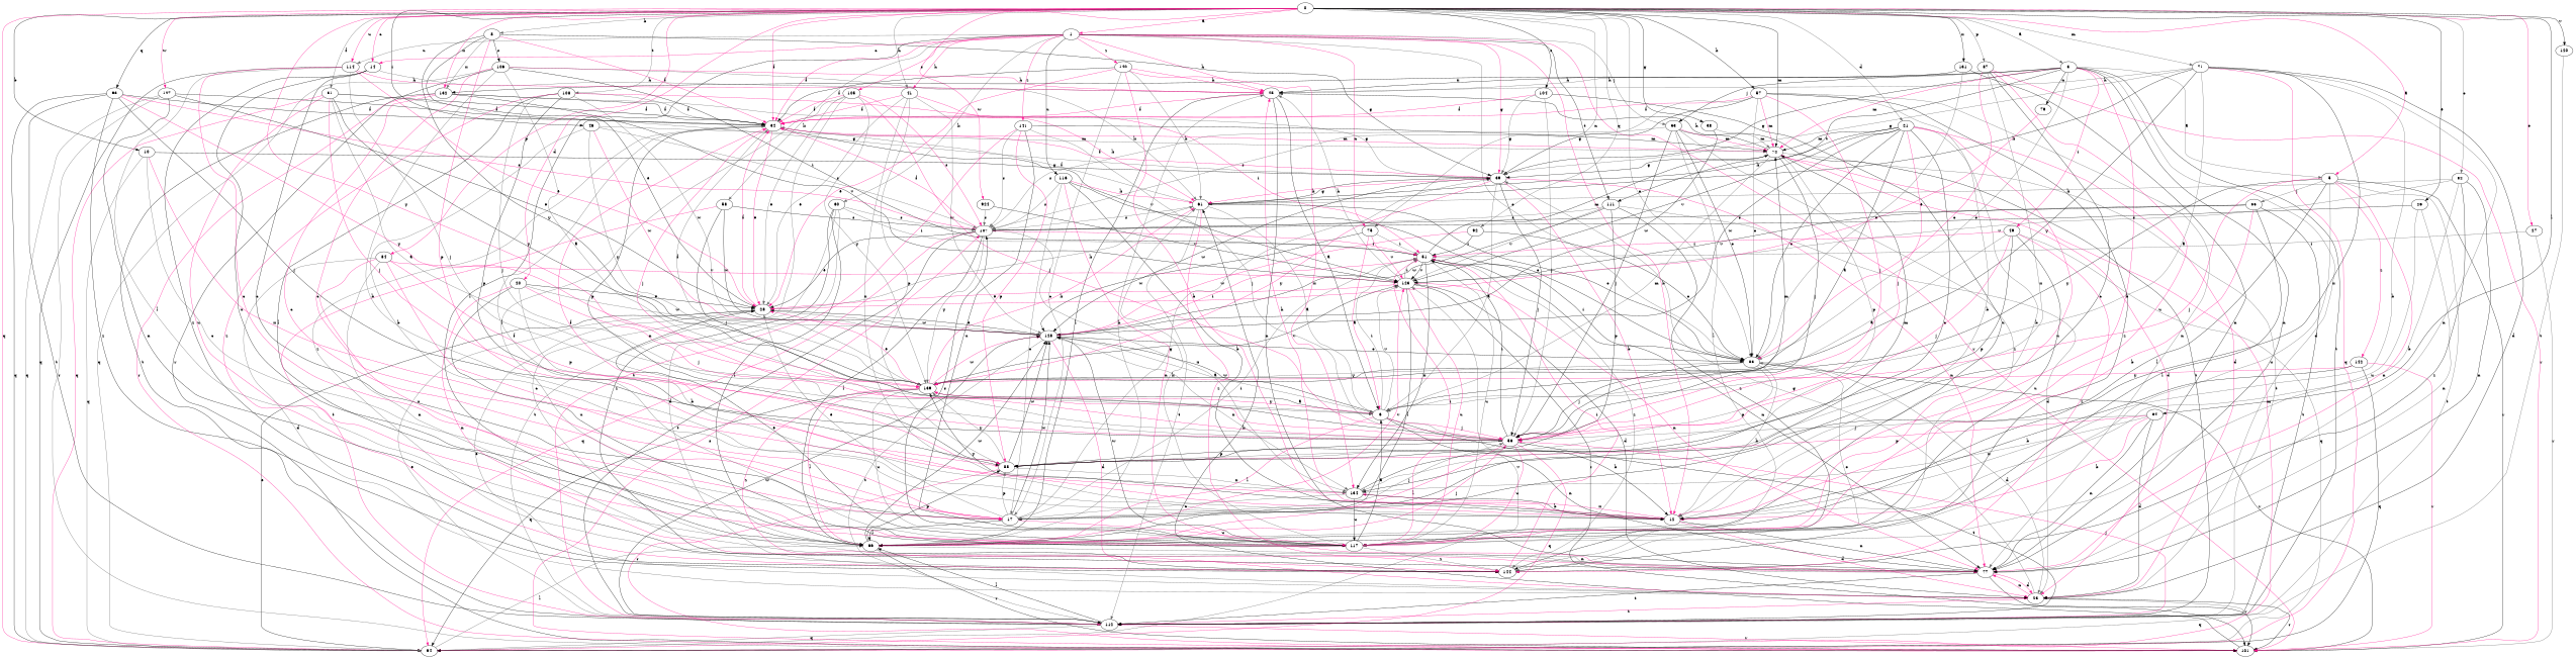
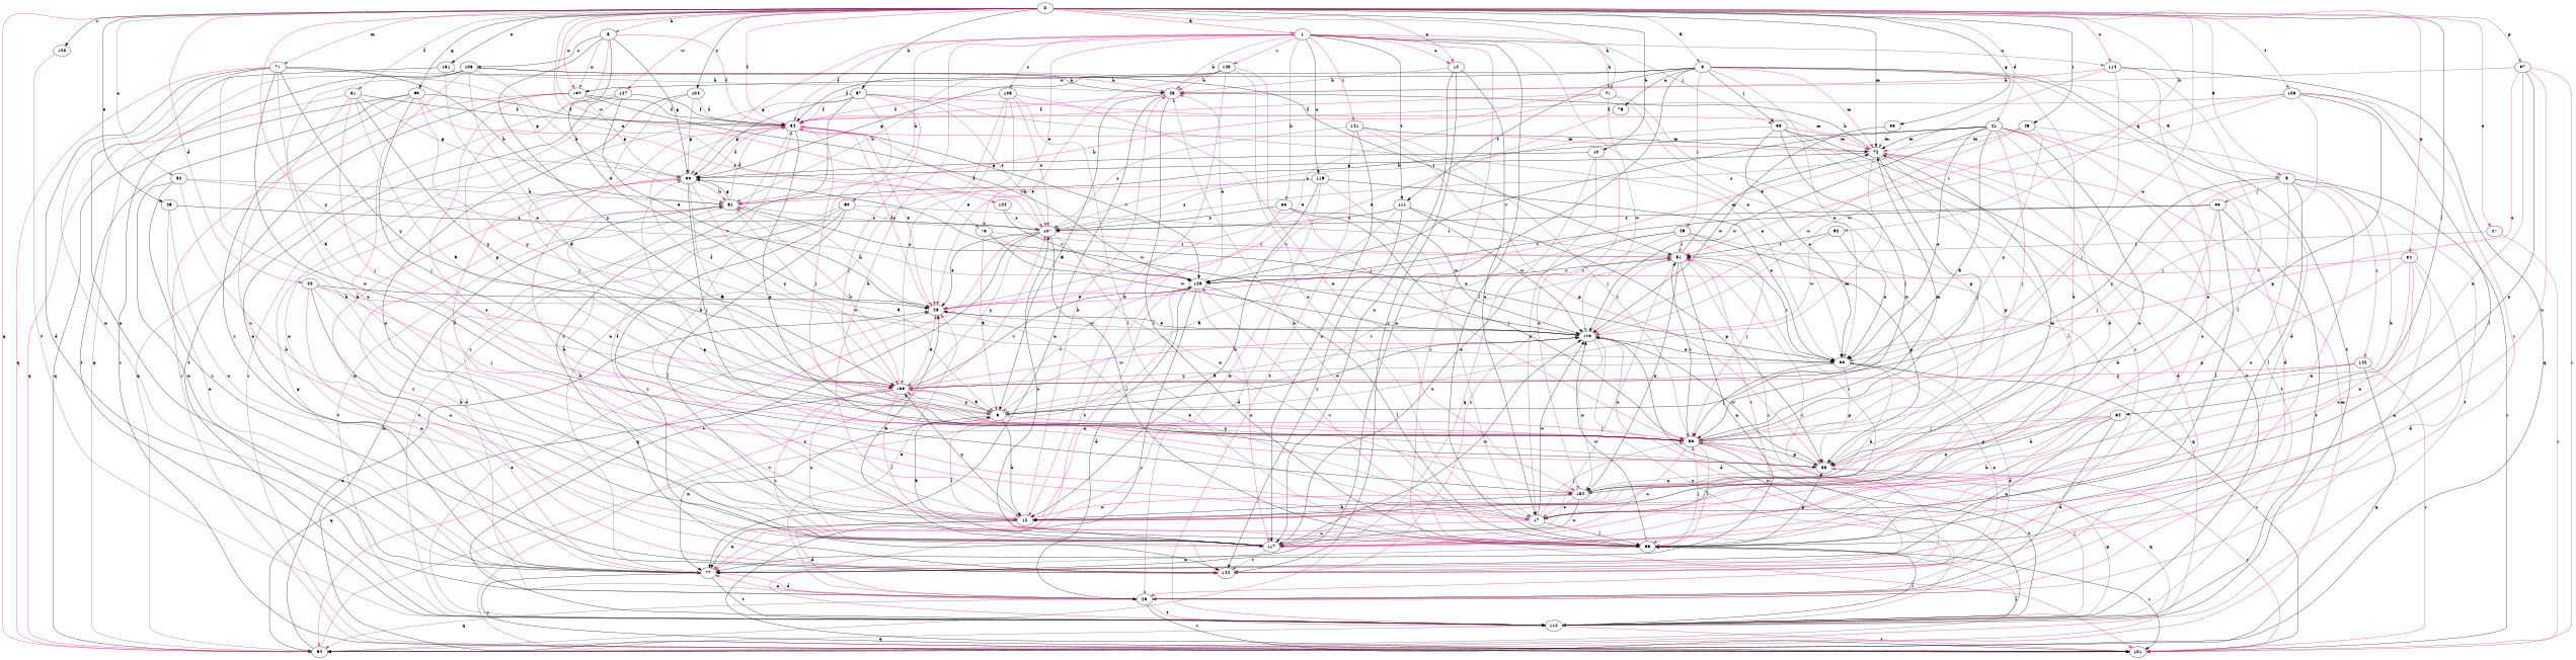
  strict digraph {
    edge [color=black]
    0
    1
    3
    5
    8
    10
    14
    20
    21
    26
    27
    31
    34
    38
    41
    46
    57
    64
    71
    72
    75
    82
    83
    84
    87
    92
    93
    94
    104
    108
    114
    120
-   124 [label=924]
+   124
    127
    131
    132
    139
    12
    39
    45
    53
    58
    60
    66
    101
    105
    111
    116
    140
    141
    23
    49
    76
    77
    112
    55
    56
    117
    142
    28
    88
    106
    17
    134
    144
    128
    6
    123
    61
    107
    51
    0 -> 1 [color=deeppink label=a]
    0 -> 3 [color=gray40 label=a]
    0 -> 5 [color=deeppink label=a]
    0 -> 8 [color=gray40 label=b]
    0 -> 10 [label=b]
    0 -> 14 [color=deeppink label=c]
    0 -> 20 [color=deeppink label=d]
    0 -> 21 [color=gray40 label=d]
    0 -> 26 [label=e]
    0 -> 27 [color=deeppink label=e]
    0 -> 31 [color=gray40 label=f]
    0 -> 34 [color=deeppink label=f]
    0 -> 38 [label=g]
    0 -> 41 [color=gray40 label=h]
    0 -> 46 [label=i]
    0 -> 57 [label=k]
    0 -> 64 [label=l]
    0 -> 71 [color=gray40 label=m]
    0 -> 72 [label=m]
    0 -> 75 [color=gray40 label=n]
    0 -> 82 [color=gray40 label=o]
    0 -> 83 [color=gray40 label=o]
    0 -> 84 [color=deeppink label=p]
    0 -> 87 [color=gray40 label=p]
    0 -> 92 [color=gray40 label=q]
    0 -> 93 [label=q]
    0 -> 94 [color=deeppink label=q]
    0 -> 104 [label=s]
    0 -> 108 [color=gray40 label=t]
    0 -> 114 [color=deeppink label=u]
    0 -> 120 [label=v]
    0 -> 124 [color=deeppink label=w]
    0 -> 127 [color=deeppink label=w]
    0 -> 131 [label=x]
    0 -> 132 [color=deeppink label=x]
    0 -> 139 [color=deeppink label=y]
    1 -> 14 [color=deeppink label=c]
    1 -> 34 [color=deeppink label=f]
    1 -> 41 [color=deeppink label=h]
    1 -> 75 [color=deeppink label=n]
    1 -> 83 [color=gray40 label=o]
    1 -> 114 [color=gray40 label=u]
    1 -> 12 [color=deeppink label=b]
    1 -> 39 [color=deeppink label=g]
-   1 -> 45 [color=deeppink label=h]
+   1 -> 45 [color=gray40 label=h]
    1 -> 53 [color=gray40 label=j]
    1 -> 58 [color=gray40 label=k]
    1 -> 60 [color=gray40 label=k]
    1 -> 66 [label=l]
    1 -> 101 [color=deeppink label=r]
    1 -> 105 [color=deeppink label=s]
    1 -> 111 [label=t]
    1 -> 116 [label=u]
    1 -> 140 [color=deeppink label=z]
    1 -> 141 [color=deeppink label=z]
    3 -> 5 [color=gray40 label=a]
    3 -> 72 [color=deeppink label=m]
    3 -> 83 [color=gray40 label=o]
    3 -> 132 [label=x]
    3 -> 12 [color=deeppink label=b]
    3 -> 39 [label=g]
    3 -> 53 [label=j]
    3 -> 111 [label=t]
    3 -> 23 [color=gray40 label=d]
    3 -> 49 [color=deeppink label=i]
    3 -> 76 [label=n]
    3 -> 77 [label=n]
    3 -> 112 [label=t]
    5 -> 139 [label=y]
    5 -> 66 [label=l]
    5 -> 101 [label=r]
    5 -> 77 [color=deeppink label=n]
    5 -> 112 [color=gray40 label=t]
    5 -> 55 [color=gray40 label=j]
    5 -> 56 [color=deeppink label=j]
    5 -> 117 [color=gray40 label=u]
    5 -> 142 [color=deeppink label=z]
    8 -> 34 [color=deeppink label=f]
    8 -> 132 [color=gray40 label=x]
    8 -> 139 [label=y]
    8 -> 39 [label=g]
    8 -> 28 [label=e]
    8 -> 88 [color=deeppink label=p]
    8 -> 106 [label=s]
    10 -> 94 [color=gray40 label=q]
    10 -> 39 [label=g]
    10 -> 17 [color=gray40 label=c]
    10 -> 134 [color=deeppink label=x]
    14 -> 45 [color=gray40 label=h]
    14 -> 117 [label=u]
    14 -> 17 [label=c]
    14 -> 144 [label=z]
    20 -> 12 [color=gray40 label=b]
    20 -> 77 [color=deeppink label=n]
    20 -> 56 [color=deeppink label=j]
    20 -> 117 [label=u]
    20 -> 28 [label=e]
    20 -> 128 [color=gray40 label=w]
    21 -> 72 [label=m]
    21 -> 83 [label=o]
    21 -> 12 [color=gray40 label=b]
    21 -> 23 [color=deeppink label=d]
    21 -> 56 [color=deeppink label=j]
    21 -> 117 [color=deeppink label=u]
    21 -> 17 [label=c]
    21 -> 128 [label=w]
    21 -> 6 [label=a]
    21 -> 123 [label=v]
    21 -> 61 [label=k]
    26 -> 77 [color=gray40 label=n]
    26 -> 117 [color=gray40 label=u]
    26 -> 107 [label=s]
    27 -> 101 [color=gray40 label=r]
    27 -> 51 [color=gray40 label=i]
    31 -> 34 [label=f]
    31 -> 94 [color=deeppink label=q]
    31 -> 139 [label=y]
    31 -> 39 [color=gray40 label=g]
    31 -> 56 [color=deeppink label=j]
    31 -> 117 [color=deeppink label=u]
    31 -> 6 [color=gray40 label=a]
    34 -> 72 [color=deeppink label=m]
    34 -> 56 [color=deeppink label=j]
    34 -> 28 [color=deeppink label=e]
    34 -> 88 [label=p]
    34 -> 144 [color=gray40 label=z]
    34 -> 123 [label=v]
    38 -> 72 [color=gray40 label=m]
    38 -> 128 [label=w]
    41 -> 34 [color=deeppink label=f]
    41 -> 28 [color=gray40 label=e]
    41 -> 88 [color=gray40 label=p]
    41 -> 134 [color=gray40 label=x]
    41 -> 128 [color=gray40 label=w]
    41 -> 61 [color=deeppink label=k]
    46 -> 72 [color=gray40 label=m]
    46 -> 139 [color=gray40 label=y]
    46 -> 12 [color=gray40 label=b]
    46 -> 128 [color=deeppink label=w]
    46 -> 107 [color=gray40 label=s]
    57 -> 34 [color=deeppink label=f]
    57 -> 72 [color=deeppink label=m]
    57 -> 83 [color=gray40 label=o]
    57 -> 12 [color=gray40 label=b]
    57 -> 39 [label=g]
    57 -> 77 [color=gray40 label=n]
    57 -> 56 [color=deeppink label=j]
    57 -> 144 [label=z]
    57 -> 107 [color=gray40 label=s]
    64 -> 12 [color=deeppink label=b]
    64 -> 23 [label=d]
    64 -> 77 [label=n]
    64 -> 56 [color=gray40 label=j]
    64 -> 88 [color=deeppink label=p]
    64 -> 134 [color=gray40 label=x]
    71 -> 94 [color=deeppink label=q]
    71 -> 139 [label=y]
    71 -> 12 [color=gray40 label=b]
    71 -> 39 [color=gray40 label=g]
    71 -> 45 [color=gray40 label=h]
    71 -> 23 [label=d]
    71 -> 77 [color=gray40 label=n]
    71 -> 134 [label=x]
    71 -> 6 [color=gray40 label=a]
    71 -> 61 [label=k]
    72 -> 39 [label=g]
    72 -> 45 [label=h]
    72 -> 23 [color=deeppink label=d]
    72 -> 112 [color=gray40 label=t]
    72 -> 56 [label=j]
    72 -> 88 [color=gray40 label=p]
    72 -> 6 [color=gray40 label=m]
    75 -> 128 [label=w]
    75 -> 6 [color=deeppink label=a]
    75 -> 123 [color=deeppink label=v]
    75 -> 51 [color=gray40 label=i]
    82 -> 12 [color=gray40 label=b]
    82 -> 77 [label=n]
    82 -> 144 [label=z]
    82 -> 123 [color=gray40 label=v]
    82 -> 61 [color=gray40 label=k]
    83 -> 139 [color=gray40 label=y]
    83 -> 12 [color=gray40 label=b]
    83 -> 101 [label=r]
    83 -> 23 [color=gray40 label=d]
    83 -> 56 [label=j]
    83 -> 88 [color=gray40 label=p]
    83 -> 51 [label=i]
    84 -> 23 [color=gray40 label=d]
    84 -> 77 [color=gray40 label=n]
    84 -> 117 [color=deeppink label=u]
    84 -> 88 [color=deeppink label=p]
    84 -> 17 [color=deeppink label=c]
    84 -> 123 [color=deeppink label=v]
    87 -> 83 [color=deeppink label=o]
    87 -> 45 [color=gray40 label=h]
    87 -> 101 [color=deeppink label=r]
    87 -> 117 [color=deeppink label=u]
    87 -> 17 [label=c]
    87 -> 134 [color=gray40 label=x]
    92 -> 83 [label=o]
    92 -> 128 [color=deeppink label=w]
    92 -> 51 [label=i]
    93 -> 34 [label=f]
    93 -> 94 [label=q]
    93 -> 139 [color=deeppink label=y]
    93 -> 112 [label=t]
    93 -> 56 [label=j]
    93 -> 144 [label=z]
    93 -> 107 [color=deeppink label=s]
    94 -> 72 [color=deeppink label=m]
    94 -> 66 [color=gray40 label=l]
    94 -> 28 [label=e]
    94 -> 123 [color=gray40 label=v]
    104 -> 34 [color=deeppink label=f]
    104 -> 39 [color=gray40 label=g]
    104 -> 56 [color=gray40 label=j]
    104 -> 117 [label=u]
    108 -> 34 [color=gray40 label=f]
    108 -> 66 [label=l]
    108 -> 56 [color=gray40 label=j]
    108 -> 88 [label=p]
    108 -> 144 [color=deeppink label=z]
    108 -> 128 [color=gray40 label=w]
    108 -> 51 [color=deeppink label=i]
    114 -> 94 [label=q]
    114 -> 45 [color=deeppink label=h]
    114 -> 66 [color=gray40 label=l]
    114 -> 56 [color=gray40 label=j]
    114 -> 28 [color=deeppink label=e]
    114 -> 17 [color=deeppink label=c]
    120 -> 112 [color=gray40 label=t]
    124 -> 123 [label=v]
    124 -> 107 [color=gray40 label=s]
    127 -> 34 [label=f]
    127 -> 94 [color=gray40 label=q]
    127 -> 101 [color=gray40 label=r]
    127 -> 77 [label=n]
    127 -> 28 [label=e]
    131 -> 83 [color=gray40 label=o]
    131 -> 45 [label=h]
    131 -> 77 [label=n]
    132 -> 34 [label=f]
    132 -> 39 [color=gray40 label=g]
    132 -> 101 [color=deeppink label=r]
    132 -> 112 [label=t]
    132 -> 17 [color=deeppink label=c]
    132 -> 123 [label=v]
    139 -> 34 [color=gray40 label=f]
    139 -> 94 [label=q]
    139 -> 66 [color=deeppink label=l]
    139 -> 117 [color=gray40 label=u]
    139 -> 28 [color=deeppink label=e]
    139 -> 144 [color=deeppink label=z]
    139 -> 128 [color=deeppink label=w]
    139 -> 6 [label=a]
    139 -> 123 [label=v]
    139 -> 61 [color=deeppink label=k]
    12 -> 34 [color=deeppink label=f]
    12 -> 139 [label=y]
    12 -> 45 [color=deeppink label=h]
    12 -> 23 [color=deeppink label=d]
    12 -> 77 [label=n]
    12 -> 134 [color=deeppink label=x]
    39 -> 34 [color=deeppink label=f]
    39 -> 139 [color=deeppink label=y]
    39 -> 12 [color=deeppink label=b]
    39 -> 77 [color=deeppink label=n]
    39 -> 56 [label=j]
    39 -> 128 [label=w]
    39 -> 6 [color=gray40 label=a]
    39 -> 61 [color=deeppink label=k]
    45 -> 34 [color=deeppink label=f]
    45 -> 66 [label=l]
    45 -> 77 [label=n]
    45 -> 6 [label=a]
    53 -> 72 [color=deeppink label=m]
    53 -> 83 [label=o]
    53 -> 66 [color=gray40 label=l]
    53 -> 112 [label=t]
    53 -> 56 [label=j]
    53 -> 144 [color=gray40 label=z]
    53 -> 107 [color=gray40 label=s]
    58 -> 112 [color=deeppink label=t]
    58 -> 56 [label=j]
    58 -> 128 [label=w]
    58 -> 107 [label=s]
    60 -> 66 [label=l]
    60 -> 23 [color=gray40 label=d]
    60 -> 112 [color=gray40 label=t]
    60 -> 144 [label=z]
    60 -> 107 [color=gray40 label=s]
    60 -> 51 [color=gray40 label=i]
    66 -> 45 [color=gray40 label=h]
    66 -> 101 [label=r]
    66 -> 77 [color=gray40 label=n]
    66 -> 56 [color=deeppink label=j]
    66 -> 88 [label=p]
    66 -> 128 [label=w]
    66 -> 123 [color=deeppink label=v]
    101 -> 61 [label=k]
    101 -> 107 [color=deeppink label=s]
    105 -> 34 [color=deeppink label=f]
    105 -> 139 [color=gray40 label=y]
    105 -> 66 [color=gray40 label=l]
    105 -> 77 [color=gray40 label=n]
    105 -> 56 [color=deeppink label=j]
    105 -> 28 [color=gray40 label=e]
    105 -> 107 [color=deeppink label=s]
    111 -> 23 [color=gray40 label=d]
    111 -> 88 [label=p]
    111 -> 144 [label=z]
    111 -> 128 [label=w]
    111 -> 123 [color=gray40 label=v]
    111 -> 107 [color=gray40 label=s]
    116 -> 83 [label=o]
    116 -> 12 [label=b]
    116 -> 77 [color=deeppink label=n]
    116 -> 17 [color=gray40 label=c]
    116 -> 61 [color=deeppink label=k]
    116 -> 107 [color=gray40 label=s]
    140 -> 34 [label=f]
    140 -> 12 [color=deeppink label=b]
    140 -> 45 [color=deeppink label=h]
    140 -> 28 [color=deeppink label=e]
    140 -> 17 [color=gray40 label=c]
    140 -> 134 [color=deeppink label=x]
    140 -> 61 [color=gray40 label=k]
    141 -> 72 [label=m]
    141 -> 112 [color=deeppink label=t]
    141 -> 56 [color=gray40 label=j]
    141 -> 117 [label=u]
    141 -> 88 [color=deeppink label=p]
    141 -> 107 [color=gray40 label=s]
    23 -> 94 [color=gray40 label=q]
    23 -> 39 [color=gray40 label=g]
    23 -> 101 [label=r]
    23 -> 77 [color=deeppink label=n]
    23 -> 112 [color=deeppink label=t]
    23 -> 28 [color=gray40 label=e]
    49 -> 94 [color=gray40 label=q]
    49 -> 56 [color=deeppink label=j]
    49 -> 117 [label=u]
    49 -> 88 [label=p]
    49 -> 144 [color=deeppink label=z]
    49 -> 6 [color=gray40 label=a]
    49 -> 51 [color=deeppink label=i]
    76 -> 28 [color=deeppink label=e]
    77 -> 101 [label=r]
    77 -> 23 [color=deeppink label=d]
    77 -> 112 [label=t]
    112 -> 94 [color=gray40 label=q]
    112 -> 66 [label=l]
    112 -> 101 [color=deeppink label=r]
    112 -> 56 [color=deeppink label=j]
    112 -> 28 [color=gray40 label=e]
    112 -> 128 [label=w]
    55 -> 12 [color=deeppink label=b]
    55 -> 66 [label=l]
    55 -> 112 [label=t]
    55 -> 123 [label=v]
    55 -> 107 [label=s]
    56 -> 72 [label=m]
    56 -> 94 [color=deeppink label=q]
    56 -> 66 [color=deeppink label=l]
    56 -> 112 [label=t]
    56 -> 117 [color=deeppink label=u]
    56 -> 88 [label=p]
    56 -> 51 [label=i]
    117 -> 34 [color=gray40 label=f]
    117 -> 28 [label=e]
    117 -> 144 [color=gray40 label=z]
    117 -> 128 [label=w]
    117 -> 6 [label=a]
    117 -> 61 [color=gray40 label=k]
    117 -> 107 [label=s]
    117 -> 51 [color=deeppink label=i]
    142 -> 94 [label=q]
    142 -> 139 [color=deeppink label=y]
    142 -> 12 [label=b]
    142 -> 101 [color=deeppink label=r]
    28 -> 34 [color=deeppink label=f]
    28 -> 128 [color=gray40 label=w]
    28 -> 61 [color=gray40 label=k]
    88 -> 139 [color=gray40 label=y]
    88 -> 101 [color=deeppink label=r]
    88 -> 134 [color=gray40 label=x]
    88 -> 128 [label=w]
    106 -> 94 [color=gray40 label=q]
    106 -> 12 [color=gray40 label=b]
    106 -> 45 [color=deeppink label=h]
    106 -> 101 [label=r]
    106 -> 17 [color=deeppink label=c]
    106 -> 6 [color=gray40 label=a]
    106 -> 61 [color=gray40 label=k]
    106 -> 51 [label=i]
    17 -> 39 [color=gray40 label=g]
    17 -> 66 [label=l]
    17 -> 56 [color=gray40 label=j]
    17 -> 117 [color=deeppink label=u]
    17 -> 28 [color=gray40 label=e]
-   17 -> 88 [color=gray40 label=p]
+   112 -> 88 [color=gray40 label=p]
    17 -> 128 [label=w]
    17 -> 51 [color=gray40 label=i]
    134 -> 72 [label=m]
    134 -> 12 [label=b]
    134 -> 117 [label=u]
    134 -> 17 [color=gray40 label=c]
    144 -> 83 [color=gray40 label=o]
    144 -> 51 [color=deeppink label=i]
    128 -> 83 [label=o]
    128 -> 23 [color=deeppink label=d]
    128 -> 112 [color=gray40 label=t]
    128 -> 28 [label=e]
    128 -> 134 [color=gray40 label=x]
    128 -> 6 [color=gray40 label=a]
    128 -> 51 [color=deeppink label=i]
    6 -> 139 [color=deeppink label=y]
    6 -> 12 [label=b]
    6 -> 66 [color=deeppink label=l]
    6 -> 77 [label=n]
    6 -> 56 [color=deeppink label=j]
    6 -> 128 [label=w]
    6 -> 123 [color=gray40 label=v]
    6 -> 51 [color=gray40 label=i]
    123 -> 45 [color=gray40 label=h]
    123 -> 66 [label=l]
    123 -> 101 [label=r]
    123 -> 23 [label=d]
    123 -> 77 [color=deeppink label=n]
    123 -> 117 [color=deeppink label=u]
    123 -> 28 [color=deeppink label=e]
    123 -> 51 [color=gray40 label=i]
    61 -> 34 [color=gray40 label=f]
    61 -> 83 [label=o]
    61 -> 39 [label=g]
    61 -> 112 [color=gray40 label=t]
    61 -> 144 [color=deeppink label=z]
    61 -> 6 [color=gray40 label=a]
    61 -> 107 [color=gray40 label=s]
    107 -> 34 [color=deeppink label=f]
    107 -> 94 [color=deeppink label=q]
    107 -> 139 [color=gray40 label=y]
    107 -> 66 [label=l]
    107 -> 112 [label=t]
    107 -> 28 [label=e]
    107 -> 134 [color=gray40 label=x]
    107 -> 51 [color=deeppink label=i]
    51 -> 72 [label=m]
    51 -> 77 [label=n]
    51 -> 117 [color=gray40 label=u]
    51 -> 134 [label=x]
    51 -> 144 [color=gray40 label=z]
    51 -> 123 [label=v]
  }
